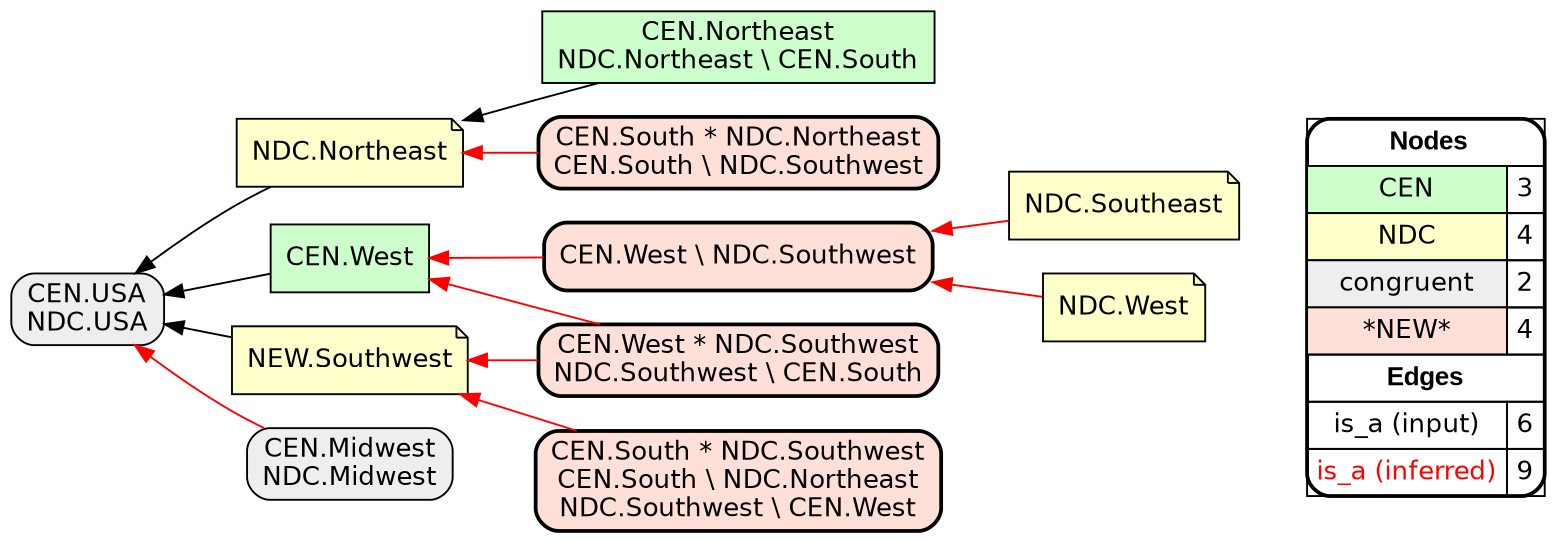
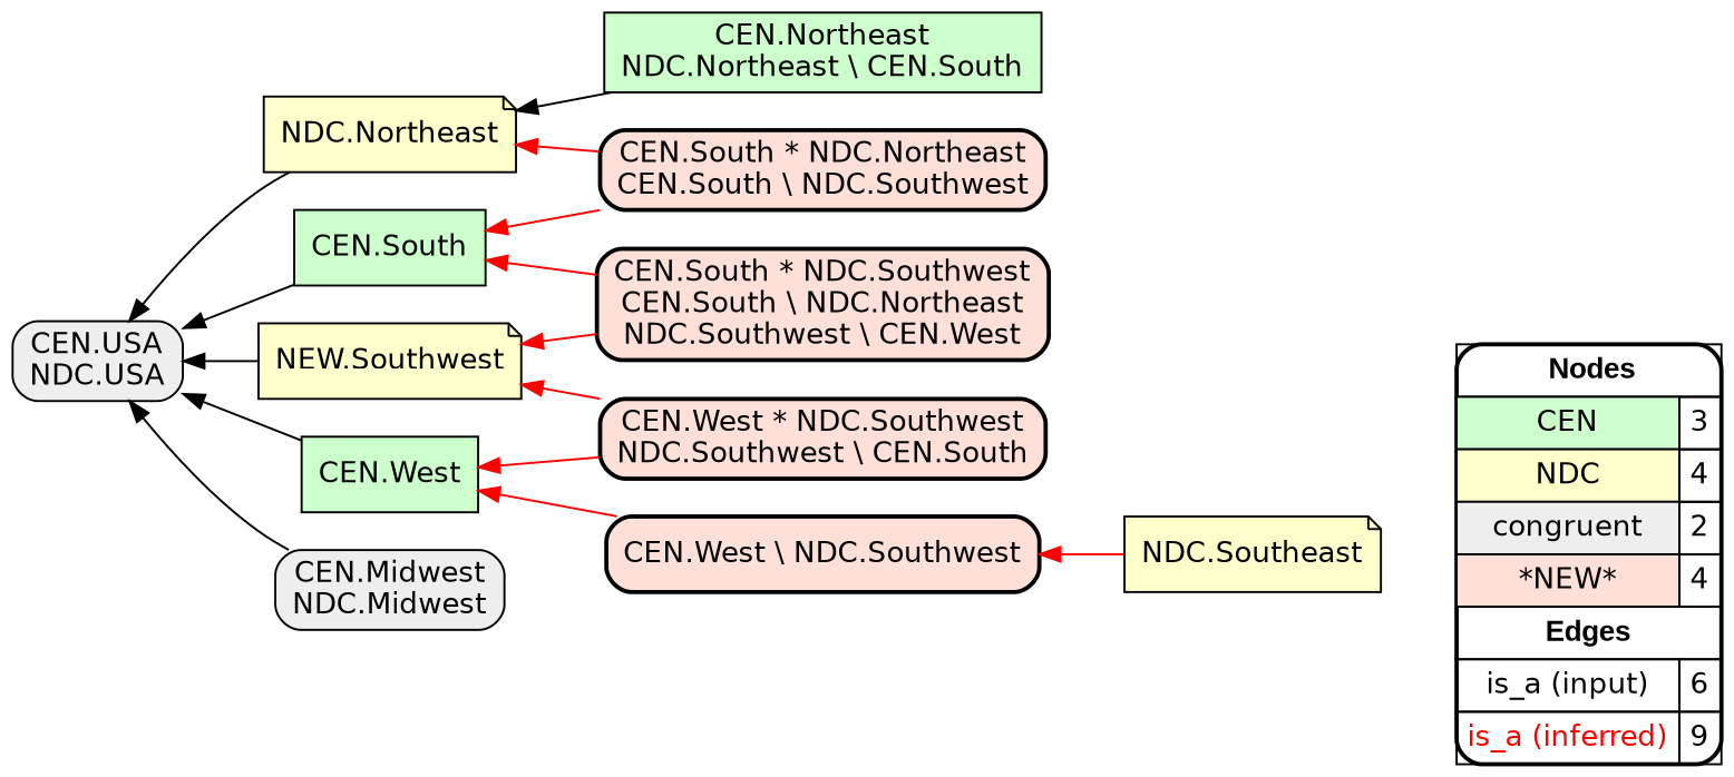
  digraph {
    rankdir=RL
    node [fillcolor="#FFFFCC" fontname=helvetica shape=box style=filled]
    edge [arrowhead=normal color="#FF0000" constraint=true penwidth=1 style=solid]
    n1 [fillcolor=white label=<   <TABLE BORDER="0" CELLBORDER="1" CELLSPACING="0" CELLPADDING="4">  <TR> <TD COLSPAN="2"><font face="Arial Black"> Nodes</font></TD> </TR>  <TR>   <TD bgcolor="#CCFFCC" fontname="helvetica">CEN</TD>   <TD>3</TD>   </TR>  <TR>   <TD bgcolor="#FFFFCC" fontname="helvetica">NDC</TD>   <TD>4</TD>   </TR>  <TR>   <TD bgcolor="#EEEEEE" fontname="helvetica">congruent</TD>   <TD>2</TD>   </TR>  <TR>   <TD bgcolor="#FFE0D8" fontname="helvetica">*NEW*</TD>   <TD>4</TD>   </TR>  <TR> <TD COLSPAN="2"><font face = "Arial Black"> Edges </font></TD> </TR>  <TR>   <TD><font color ="#000000">is_a (input)</font></TD><TD>6</TD> </TR> <TR>   <TD><font color ="#FF0000">is_a (inferred)</font></TD><TD>9</TD> </TR> </TABLE>   > margin=0 style="filled,rounded,bold"]
    "CEN.Northeast\nNDC.Northeast \\ CEN.South" [fillcolor="#CCFFCC"]
    "NDC.Northeast" [shape=note]
    "CEN.USA\nNDC.USA" [fillcolor="#EEEEEE" style="filled,rounded"]
+   "CEN.South" [fillcolor="#CCFFCC"]
    "CEN.West" [fillcolor="#CCFFCC"]
    n7 [label="NEW.Southwest" shape=note]
    "NDC.Southeast" [shape=note]
    "CEN.West \\ NDC.Southwest" [fillcolor="#FFE0D8" style="filled,rounded,bold"]
-   "NDC.West" [shape=note]
    "CEN.Midwest\nNDC.Midwest" [fillcolor="#EEEEEE" style="filled,rounded"]
    "CEN.West * NDC.Southwest\nNDC.Southwest \\ CEN.South" [fillcolor="#FFE0D8" style="filled,rounded,bold"]
    "CEN.South * NDC.Southwest\nCEN.South \\ NDC.Northeast\nNDC.Southwest \\ CEN.West" [fillcolor="#FFE0D8" style="filled,rounded,bold"]
    "CEN.South * NDC.Northeast\nCEN.South \\ NDC.Southwest" [fillcolor="#FFE0D8" style="filled,rounded,bold"]
    subgraph sub_1 {
      rank=source
      n1
    }
    "CEN.Northeast\nNDC.Northeast \\ CEN.South" -> "NDC.Northeast" [color="#000000"]
    "NDC.Northeast" -> "CEN.USA\nNDC.USA" [color="#000000"]
+   "CEN.South" -> "CEN.USA\nNDC.USA" [color="#000000"]
    "CEN.West" -> "CEN.USA\nNDC.USA" [color="#000000"]
    n7 -> "CEN.USA\nNDC.USA" [color="#000000"]
    "NDC.Southeast" -> "CEN.West \\ NDC.Southwest"
    "CEN.West \\ NDC.Southwest" -> "CEN.West"
-   "NDC.West" -> "CEN.West \\ NDC.Southwest"
-   "CEN.Midwest\nNDC.Midwest" -> "CEN.USA\nNDC.USA"
+   "CEN.Midwest\nNDC.Midwest" -> "CEN.USA\nNDC.USA" [color="#000000"]
    "CEN.West * NDC.Southwest\nNDC.Southwest \\ CEN.South" -> "CEN.West"
    "CEN.West * NDC.Southwest\nNDC.Southwest \\ CEN.South" -> n7
+   "CEN.South * NDC.Southwest\nCEN.South \\ NDC.Northeast\nNDC.Southwest \\ CEN.West" -> "CEN.South"
    "CEN.South * NDC.Southwest\nCEN.South \\ NDC.Northeast\nNDC.Southwest \\ CEN.West" -> n7
    "CEN.South * NDC.Northeast\nCEN.South \\ NDC.Southwest" -> "NDC.Northeast"
+   "CEN.South * NDC.Northeast\nCEN.South \\ NDC.Southwest" -> "CEN.South"
  }
